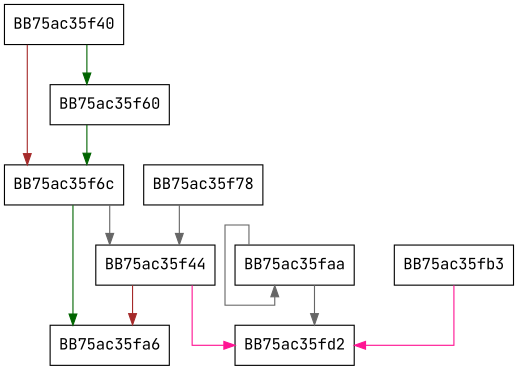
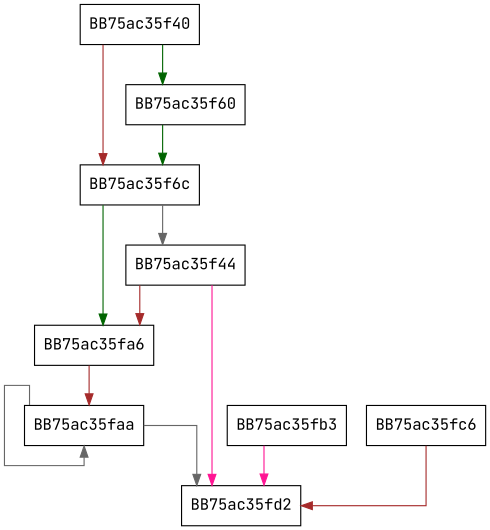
  digraph {
    fontname="JetBrains Mono"
    splines=ortho
    node [fontname="JetBrains Mono" shape=box]
    edge [color=brown fontname="JetBrains Mono"]
    BB75ac35f40
    BB75ac35f6c
    BB75ac35f60
    n4 [label=BB75ac35f44]
    BB75ac35fa6
    BB75ac35fd2
-   BB75ac35f78
    BB75ac35faa
    BB75ac35fb3
+   BB75ac35fc6
    BB75ac35f40 -> BB75ac35f6c
    BB75ac35f40 -> BB75ac35f60 [color=darkgreen]
    BB75ac35f6c -> n4 [color=gray40]
    BB75ac35f6c -> BB75ac35fa6 [color=darkgreen]
    BB75ac35f60 -> BB75ac35f6c [color=darkgreen]
    n4 -> BB75ac35fa6
    n4 -> BB75ac35fd2 [color=deeppink]
-   BB75ac35f78 -> n4 [color=gray40]
+   BB75ac35fa6 -> BB75ac35faa
    BB75ac35faa -> BB75ac35fd2 [color=gray40]
    BB75ac35faa -> BB75ac35faa [color=gray40]
    BB75ac35fb3 -> BB75ac35fd2 [color=deeppink]
+   BB75ac35fc6 -> BB75ac35fd2
  }
